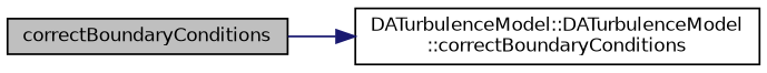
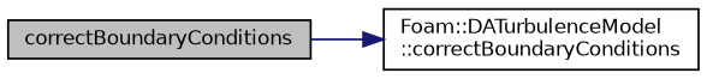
  digraph {
    rankdir=LR
    node [color=black fontname=Helvetica fontsize=10 shape=record]
    n1 [fillcolor=grey75 fontcolor=black height=0.2 label=correctBoundaryConditions style=filled width=0.4]
-   n2 [height=0.2 label="DATurbulenceModel::DATurbulenceModel\l::correctBoundaryConditions" width=0.4]
+   n2 [height=0.2 label="Foam::DATurbulenceModel\l::correctBoundaryConditions" width=0.4]
    n1 -> n2 [color=midnightblue fontname=Helvetica fontsize=10 labelfontname=Helvetica labelfontsize=10 style=solid]
  }
